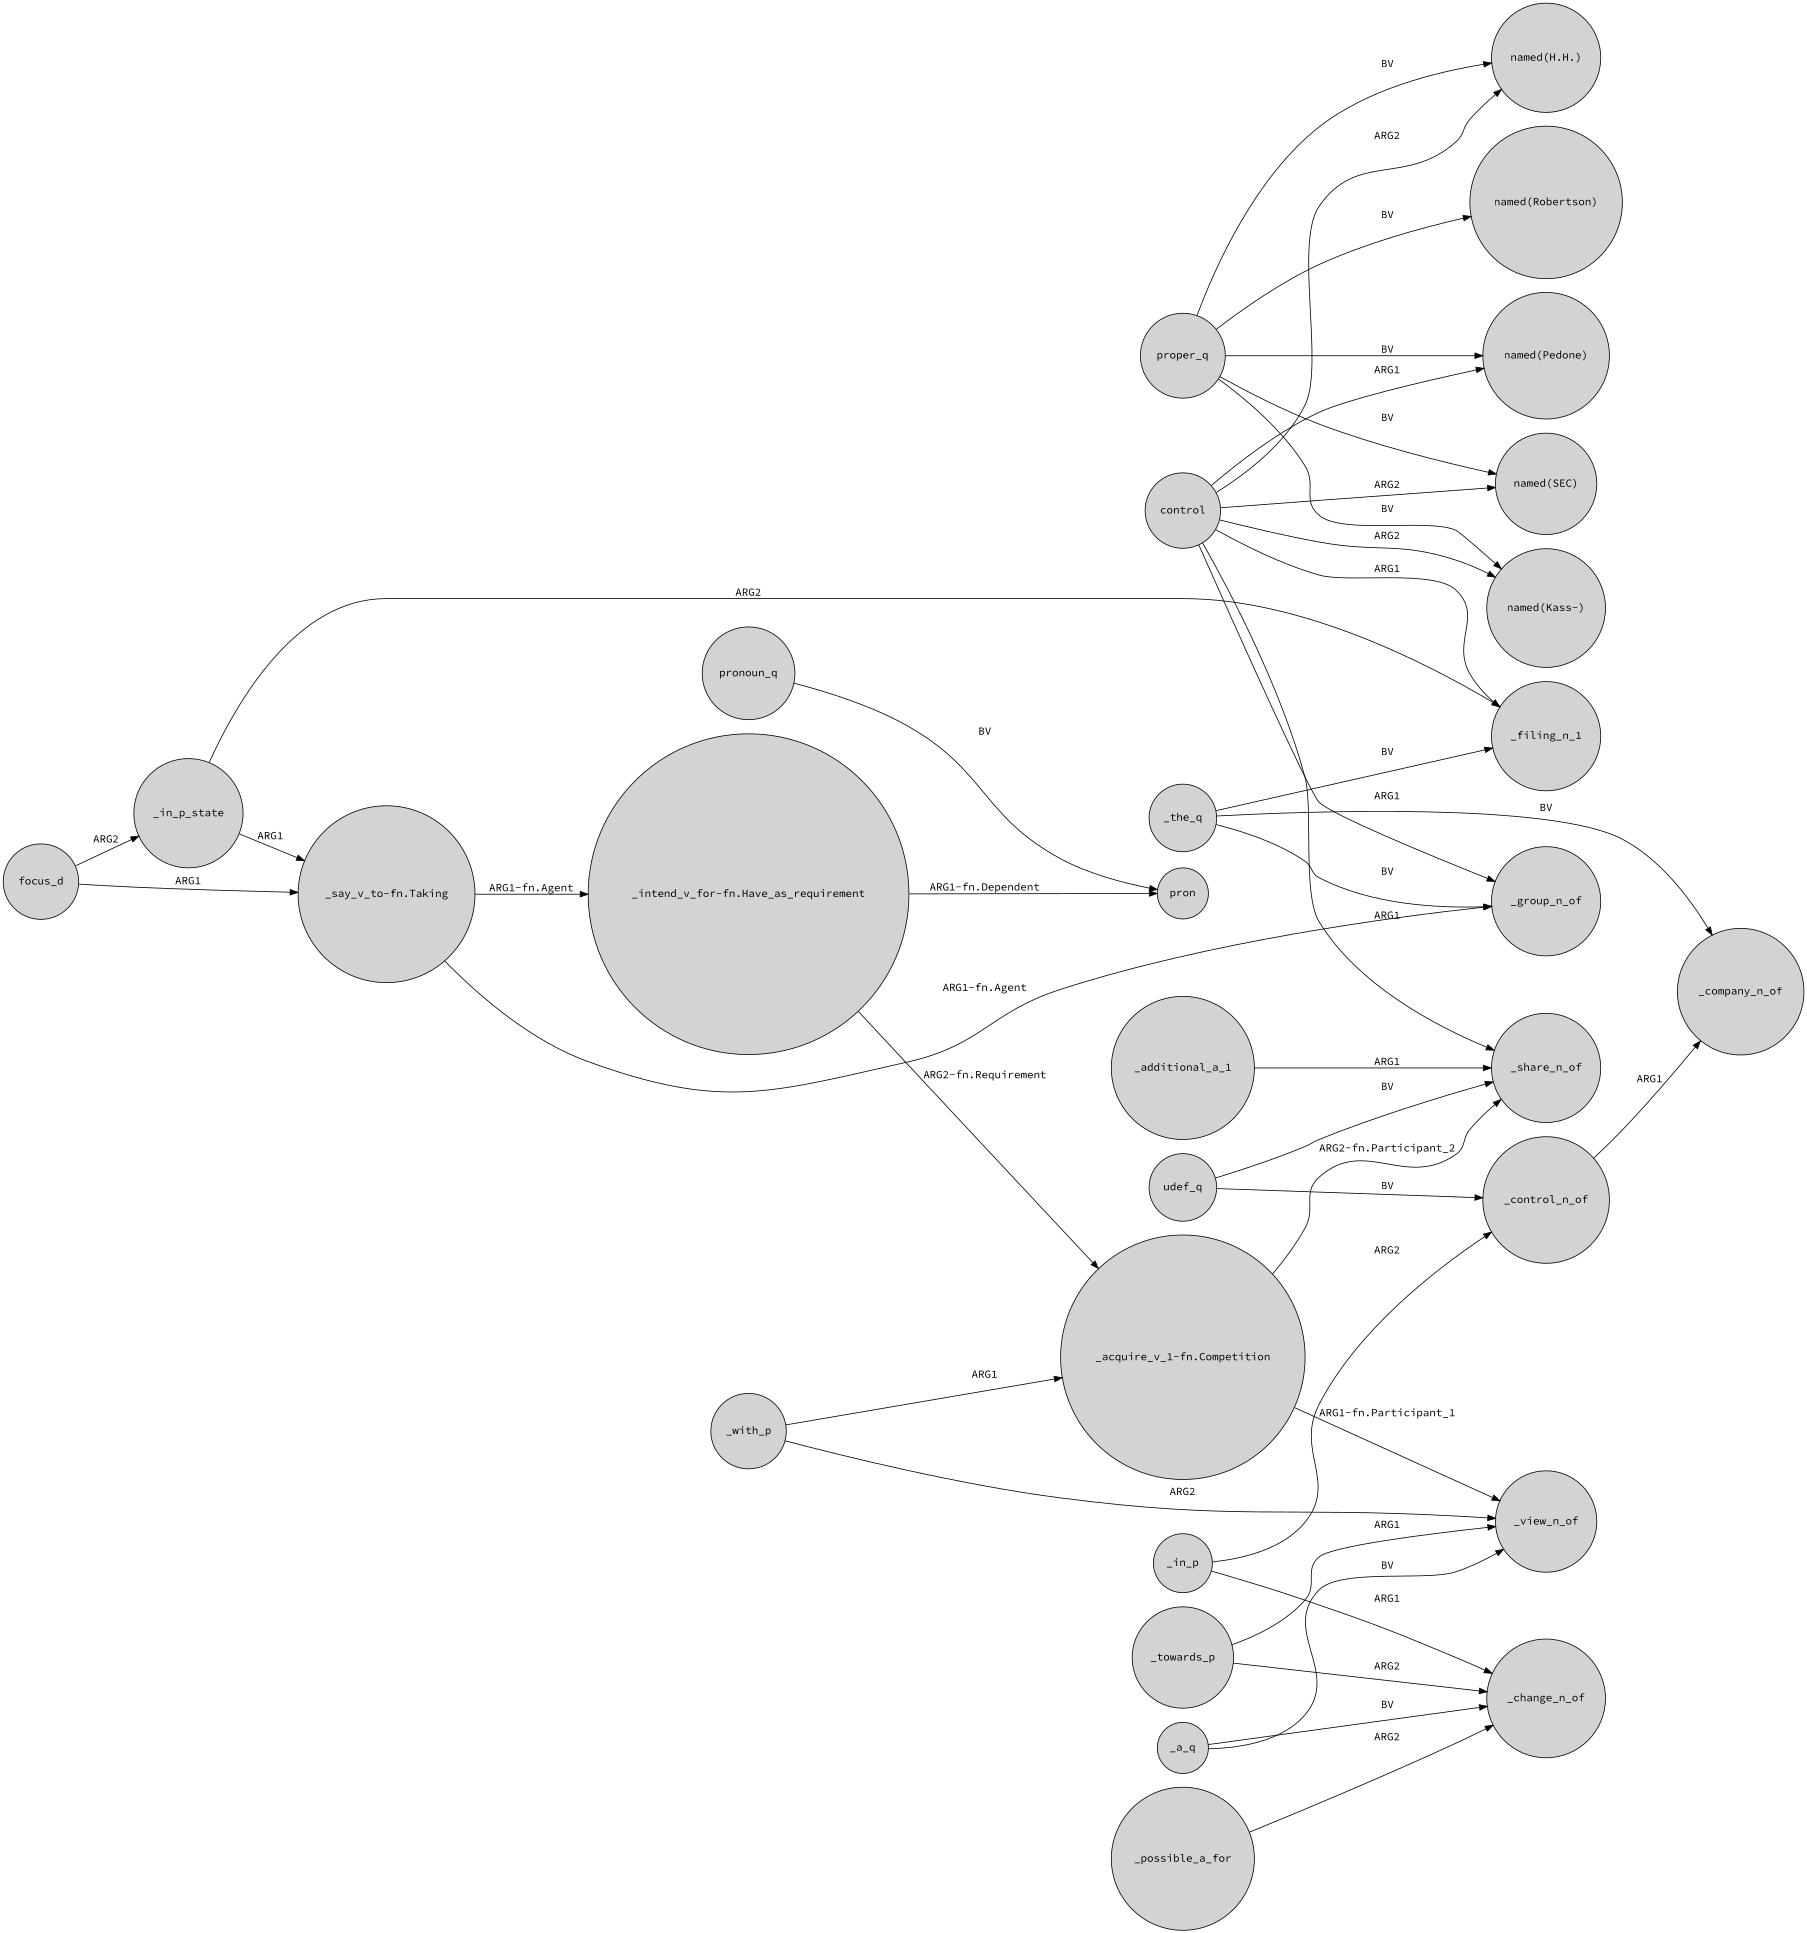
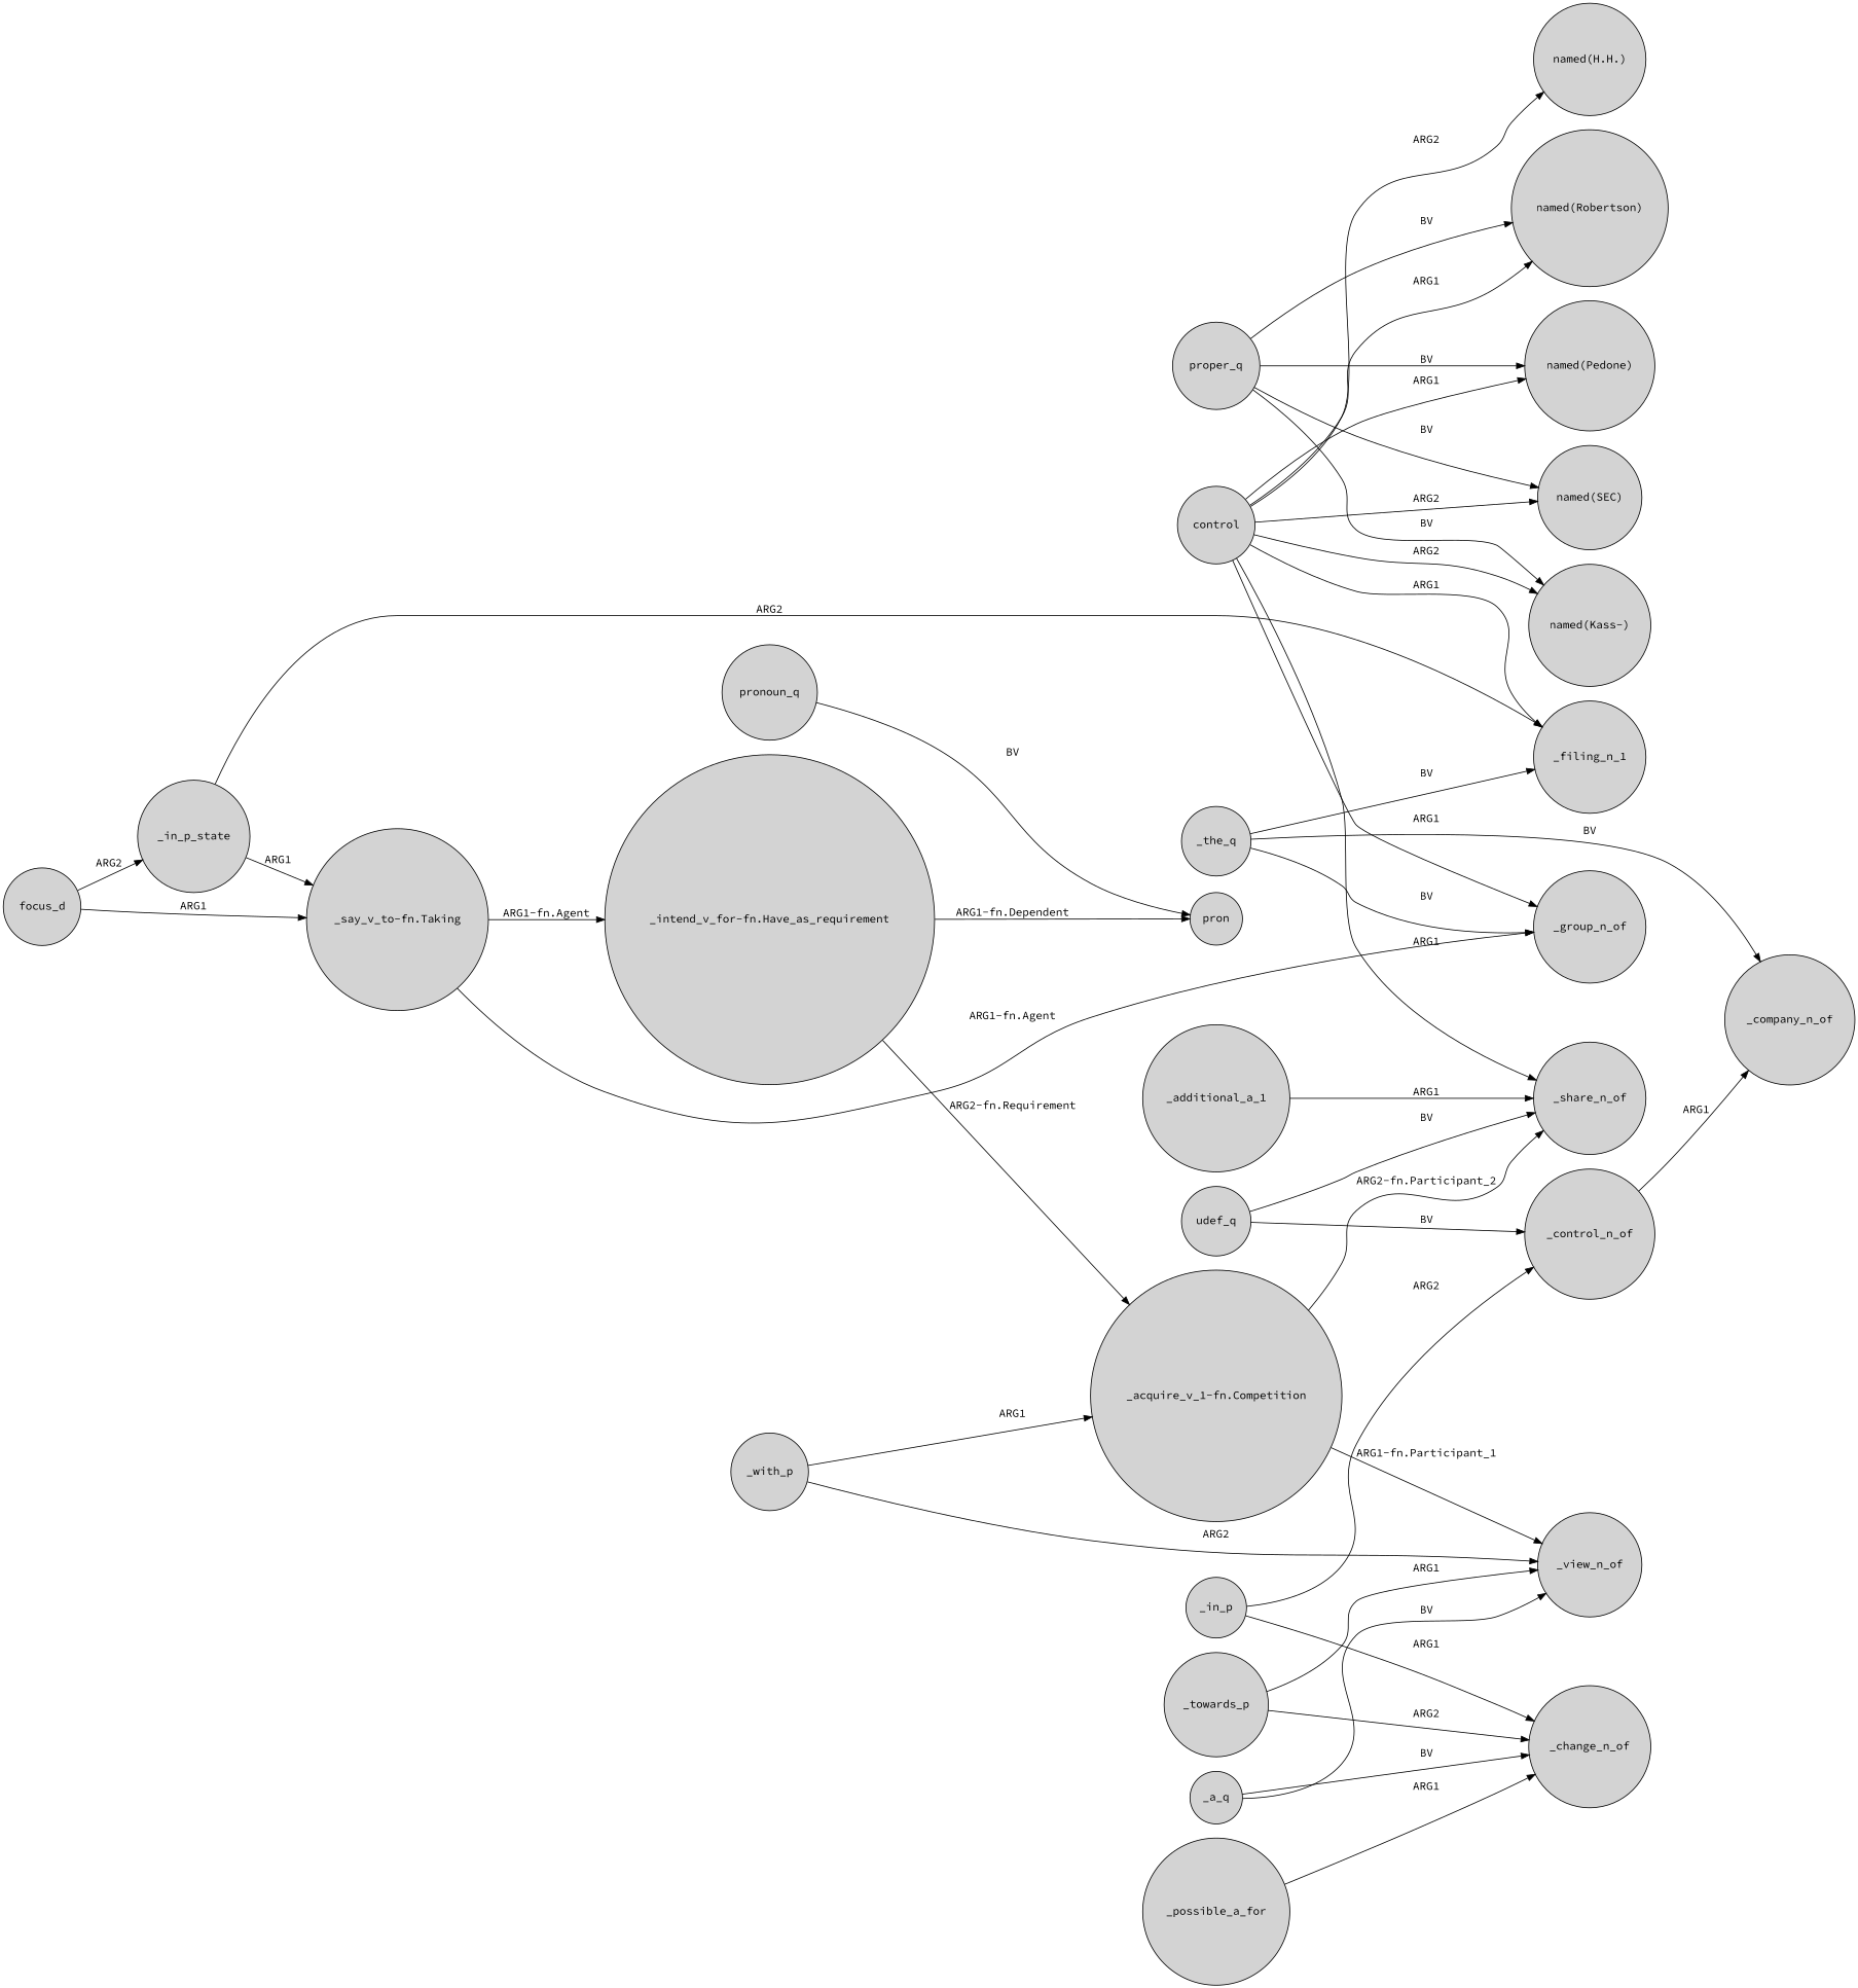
  digraph {
    fontname="Source Code Pro"
    rankdir=LR
    node [fontname="Source Code Pro" shape=circle style=filled]
    edge [fontname="Source Code Pro"]
    n1 [label=control]
    "named(Pedone)"
    _filing_n_1
    _share_n_of
    "named(SEC)"
    _group_n_of
    "named(Robertson)"
    "named(H.H.)"
    "named(Kass-)"
    focus_d
    _in_p_state
    "_say_v_to-fn.Taking"
    "_intend_v_for-fn.Have_as_requirement"
    udef_q
    _control_n_of
    _company_n_of
    "_acquire_v_1-fn.Competition"
    pron
    _towards_p
    _view_n_of
    _change_n_of
    _with_p
    _the_q
    pronoun_q
    proper_q
    _in_p
    _additional_a_1
    _possible_a_for
    _a_q
    n1 -> "named(Pedone)" [label=ARG1]
    n1 -> _filing_n_1 [label=ARG1]
    n1 -> _share_n_of [label=ARG1]
    n1 -> "named(SEC)" [label=ARG2]
    n1 -> _group_n_of [label=ARG1]
+   n1 -> "named(Robertson)" [label=ARG1]
    n1 -> "named(H.H.)" [label=ARG2]
    n1 -> "named(Kass-)" [label=ARG2]
    focus_d -> _in_p_state [label=ARG2]
    focus_d -> "_say_v_to-fn.Taking" [label=ARG1]
    _in_p_state -> _filing_n_1 [label=ARG2]
    _in_p_state -> "_say_v_to-fn.Taking" [label=ARG1]
    "_say_v_to-fn.Taking" -> _group_n_of [label="ARG1-fn.Agent"]
    "_say_v_to-fn.Taking" -> "_intend_v_for-fn.Have_as_requirement" [label="ARG1-fn.Agent"]
    "_intend_v_for-fn.Have_as_requirement" -> "_acquire_v_1-fn.Competition" [label="ARG2-fn.Requirement"]
    "_intend_v_for-fn.Have_as_requirement" -> pron [label="ARG1-fn.Dependent"]
    udef_q -> _share_n_of [label=BV]
    udef_q -> _control_n_of [label=BV]
    _control_n_of -> _company_n_of [label=ARG1]
    "_acquire_v_1-fn.Competition" -> _share_n_of [label="ARG2-fn.Participant_2"]
    "_acquire_v_1-fn.Competition" -> _view_n_of [label="ARG1-fn.Participant_1"]
    _towards_p -> _view_n_of [label=ARG1]
    _towards_p -> _change_n_of [label=ARG2]
    _with_p -> "_acquire_v_1-fn.Competition" [label=ARG1]
    _with_p -> _view_n_of [label=ARG2]
    _the_q -> _filing_n_1 [label=BV]
    _the_q -> _group_n_of [label=BV]
    _the_q -> _company_n_of [label=BV]
    pronoun_q -> pron [label=BV]
    proper_q -> "named(Pedone)" [label=BV]
    proper_q -> "named(SEC)" [label=BV]
    proper_q -> "named(Robertson)" [label=BV]
-   proper_q -> "named(H.H.)" [label=BV]
    proper_q -> "named(Kass-)" [label=BV]
    _in_p -> _control_n_of [label=ARG2]
    _in_p -> _change_n_of [label=ARG1]
    _additional_a_1 -> _share_n_of [label=ARG1]
-   _possible_a_for -> _change_n_of [label=ARG2]
+   _possible_a_for -> _change_n_of [label=ARG1]
    _a_q -> _view_n_of [label=BV]
    _a_q -> _change_n_of [label=BV]
  }
